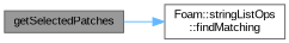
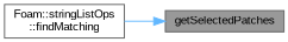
  digraph {
    rankdir=LR
    fontname="Liberation Sans"
    node [fontname="Liberation Sans" fontsize=10 shape=box style=filled]
    n1 [color=gray40 fillcolor=grey60 fontcolor=black height=0.2 label=getSelectedPatches width=0.4]
    n2 [color=grey40 fillcolor=white height=0.2 label="Foam::stringListOps\l::findMatching" width=0.4]
-   n1 -> n2 [color=steelblue1 fontname="Liberation Sans" fontsize=10 labelfontname=Helvetica labelfontsize=10 style=solid]
+   n2 -> n1 [color=steelblue1 fontname="Liberation Sans" fontsize=10 labelfontname=Helvetica labelfontsize=10 style=solid]
  }
